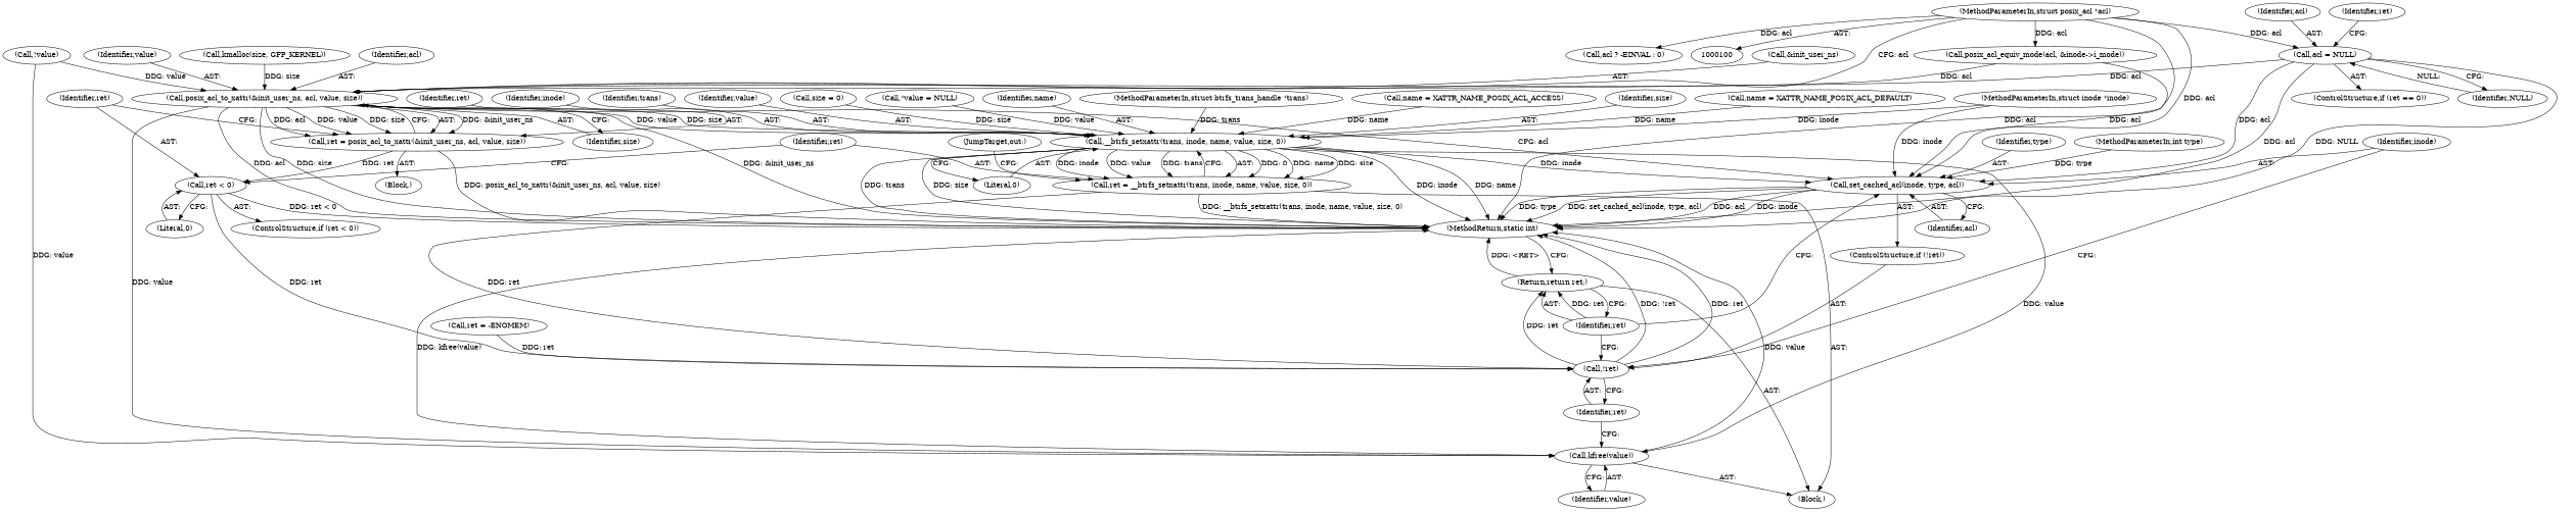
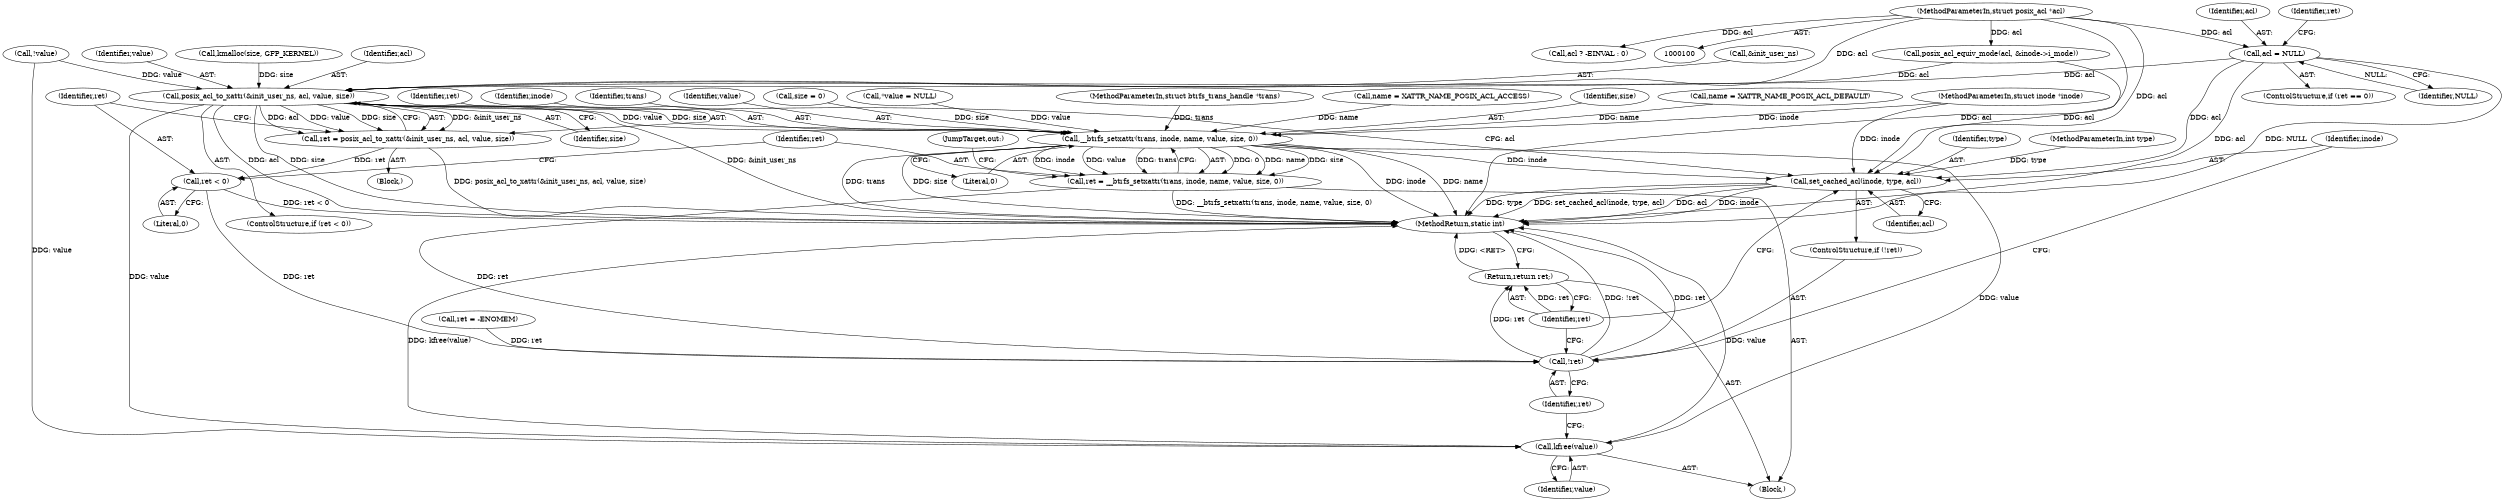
  digraph {
    n1 [label="(Call,acl = NULL)"]
    n2 [label="(Call,posix_acl_to_xattr(&init_user_ns, acl, value, size))"]
    n3 [label="(Call,set_cached_acl(inode, type, acl))"]
    n4 [label="(Identifier,NULL)"]
    n5 [label="(ControlStructure,if (ret == 0))"]
    n6 [label="(MethodReturn,static int)"]
    n7 [label="(Call,ret = posix_acl_to_xattr(&init_user_ns, acl, value, size))"]
    n8 [label="(Call,__btrfs_setxattr(trans, inode, name, value, size, 0))"]
    n9 [label="(Call,kfree(value))"]
    n10 [label="(Identifier,size)"]
    n11 [label="(ControlStructure,if (!ret))"]
    n12 [label="(Identifier,acl)"]
    n13 [label="(Return,return ret;)"]
    n14 [label="(MethodParameterIn,struct posix_acl *acl)"]
    n15 [label="(Call,posix_acl_equiv_mode(acl, &inode->i_mode))"]
    n16 [label="(Call,acl ? -EINVAL : 0)"]
    1000100
    n18 [label="(Call,ret < 0)"]
    n19 [label="(Block,)"]
    n20 [label="(Call,ret = __btrfs_setxattr(trans, inode, name, value, size, 0))"]
    n21 [label="(Literal,0)"]
    n22 [label="(Block,)"]
    n23 [label="(Identifier,value)"]
    n24 [label="(Call,!ret)"]
    n25 [label="(Literal,0)"]
    n26 [label="(ControlStructure,if (ret < 0))"]
    n27 [label="(Identifier,ret)"]
    n28 [label="(Identifier,ret)"]
    n29 [label="(Identifier,acl)"]
    n30 [label="(Call,!value)"]
    n31 [label="(Identifier,inode)"]
    n32 [label="(Identifier,trans)"]
    n33 [label="(Call,ret = -ENOMEM)"]
    n34 [label="(Identifier,ret)"]
    n35 [label="(Identifier,value)"]
    n36 [label="(Call,size = 0)"]
    n37 [label="(Call,*value = NULL)"]
    n38 [label="(JumpTarget,out:)"]
-   n39 [label="(Identifier,name)"]
    n40 [label="(Identifier,value)"]
    n41 [label="(Identifier,ret)"]
    n42 [label="(Call,kmalloc(size, GFP_KERNEL))"]
    n43 [label="(MethodParameterIn,struct btrfs_trans_handle *trans)"]
    n44 [label="(Identifier,acl)"]
    n45 [label="(Identifier,ret)"]
    n46 [label="(Identifier,ret)"]
    n47 [label="(Identifier,inode)"]
    n48 [label="(Call,name = XATTR_NAME_POSIX_ACL_ACCESS)"]
    n49 [label="(Identifier,size)"]
    n50 [label="(Identifier,type)"]
    n51 [label="(Call,name = XATTR_NAME_POSIX_ACL_DEFAULT)"]
    n52 [label="(MethodParameterIn,int type)"]
    n53 [label="(MethodParameterIn,struct inode *inode)"]
    n54 [label="(Call,&init_user_ns)"]
    n1 -> n2 [label="DDG: acl"]
    n1 -> n3 [label="DDG: acl"]
    n1 -> n4 [label="CFG: "]
    n1 -> n5 [label="AST: "]
    n1 -> n6 [label="DDG: acl"]
    n1 -> n6 [label="DDG: NULL"]
    n2 -> n3 [label="CFG: acl"]
    n2 -> n6 [label="DDG: acl"]
    n2 -> n6 [label="DDG: size"]
    n2 -> n6 [label="DDG: &init_user_ns"]
    n2 -> n7 [label="AST: "]
    n2 -> n7 [label="DDG: &init_user_ns"]
    n2 -> n7 [label="DDG: acl"]
    n2 -> n7 [label="DDG: value"]
    n2 -> n7 [label="DDG: size"]
    n2 -> n8 [label="DDG: value"]
    n2 -> n8 [label="DDG: size"]
    n2 -> n9 [label="DDG: value"]
    n2 -> n10 [label="CFG: "]
    n3 -> n6 [label="DDG: type"]
    n3 -> n6 [label="DDG: set_cached_acl(inode, type, acl)"]
    n3 -> n6 [label="DDG: acl"]
    n3 -> n6 [label="DDG: inode"]
    n3 -> n11 [label="AST: "]
    n3 -> n12 [label="CFG: "]
    n4 -> n1 [label="NULL: "]
    n6 -> n13 [label="CFG: "]
    n7 -> n2 [label="CFG: "]
    n7 -> n6 [label="DDG: posix_acl_to_xattr(&init_user_ns, acl, value, size)"]
    n7 -> n18 [label="DDG: ret"]
    n7 -> n19 [label="AST: "]
    n8 -> n3 [label="DDG: inode"]
    n8 -> n6 [label="DDG: inode"]
    n8 -> n6 [label="DDG: name"]
    n8 -> n6 [label="DDG: trans"]
    n8 -> n6 [label="DDG: size"]
    n8 -> n9 [label="DDG: value"]
    n8 -> n20 [label="AST: "]
    n8 -> n20 [label="DDG: 0"]
    n8 -> n20 [label="DDG: name"]
    n8 -> n20 [label="DDG: size"]
    n8 -> n20 [label="DDG: inode"]
    n8 -> n20 [label="DDG: value"]
    n8 -> n20 [label="DDG: trans"]
    n8 -> n21 [label="CFG: "]
    n9 -> n6 [label="DDG: value"]
    n9 -> n6 [label="DDG: kfree(value)"]
    n9 -> n22 [label="AST: "]
    n9 -> n23 [label="CFG: "]
    n10 -> n2 [label="AST: "]
    n11 -> n24 [label="AST: "]
    n12 -> n3 [label="AST: "]
    n13 -> n6 [label="DDG: <RET>"]
    n13 -> n22 [label="AST: "]
    n13 -> n28 [label="CFG: "]
    n14 -> n1 [label="DDG: acl"]
-   n14 -> n2 [label="CFG: acl"]
+   n14 -> n2 [label="DDG: acl"]
    n14 -> n3 [label="DDG: acl"]
    n14 -> n6 [label="DDG: acl"]
    n14 -> n15 [label="DDG: acl"]
    n14 -> n16 [label="DDG: acl"]
    n14 -> 1000100 [label="AST: "]
    n15 -> n2 [label="DDG: acl"]
    n15 -> n3 [label="DDG: acl"]
    n18 -> n6 [label="DDG: ret < 0"]
    n18 -> n24 [label="DDG: ret"]
    n18 -> n25 [label="CFG: "]
-   n18 -> n26 [label="AST: "]
+   n2 -> n26 [label="AST: "]
    n20 -> n6 [label="DDG: __btrfs_setxattr(trans, inode, name, value, size, 0)"]
    n20 -> n8 [label="CFG: "]
    n20 -> n22 [label="AST: "]
    n20 -> n24 [label="DDG: ret"]
    n21 -> n8 [label="AST: "]
    n23 -> n9 [label="AST: "]
    n24 -> n6 [label="DDG: !ret"]
    n24 -> n6 [label="DDG: ret"]
    n24 -> n13 [label="DDG: ret"]
    n24 -> n27 [label="CFG: "]
    n25 -> n18 [label="AST: "]
    n27 -> n9 [label="CFG: "]
    n27 -> n24 [label="AST: "]
    n28 -> n3 [label="CFG: "]
    n28 -> n13 [label="AST: "]
    n28 -> n13 [label="DDG: ret"]
    n28 -> n24 [label="CFG: "]
    n29 -> n1 [label="AST: "]
    n30 -> n2 [label="DDG: value"]
    n30 -> n9 [label="DDG: value"]
    n31 -> n8 [label="AST: "]
    n32 -> n8 [label="AST: "]
    n33 -> n24 [label="DDG: ret"]
    n34 -> n1 [label="CFG: "]
    n35 -> n8 [label="AST: "]
    n36 -> n8 [label="DDG: size"]
    n37 -> n8 [label="DDG: value"]
    n38 -> n20 [label="CFG: "]
-   n39 -> n8 [label="AST: "]
    n40 -> n2 [label="AST: "]
    n41 -> n7 [label="AST: "]
    n42 -> n2 [label="DDG: size"]
    n43 -> n8 [label="DDG: trans"]
    n44 -> n2 [label="AST: "]
    n45 -> n7 [label="CFG: "]
    n45 -> n18 [label="AST: "]
    n46 -> n18 [label="CFG: "]
    n46 -> n20 [label="AST: "]
    n47 -> n3 [label="AST: "]
    n47 -> n24 [label="CFG: "]
    n48 -> n8 [label="DDG: name"]
    n49 -> n8 [label="AST: "]
    n50 -> n3 [label="AST: "]
    n51 -> n8 [label="DDG: name"]
    n52 -> n3 [label="DDG: type"]
    n53 -> n3 [label="DDG: inode"]
    n53 -> n8 [label="DDG: inode"]
    n54 -> n2 [label="AST: "]
  }
